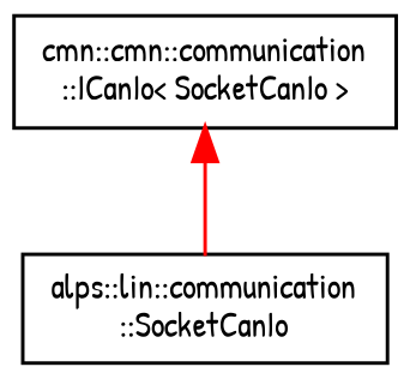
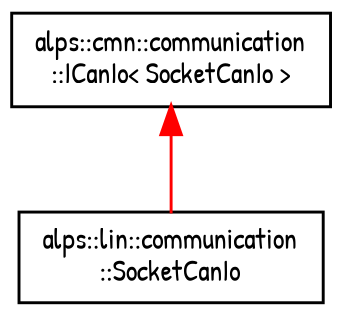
  digraph {
    rankdir=TB
    fontname="Patrick Hand"
    node [color=black fillcolor=white fontname="Patrick Hand" fontsize=10 shape=record style=filled]
-   n1 [height=0.2 label="cmn::cmn::communication\l::ICanIo\< SocketCanIo \>" width=0.4]
+   n1 [height=0.2 label="alps::cmn::communication\l::ICanIo\< SocketCanIo \>" width=0.4]
    n2 [height=0.2 label="alps::lin::communication\l::SocketCanIo" width=0.4]
    n1 -> n2 [color=red dir=back fontname="Patrick Hand" fontsize=10 labelfontname=Helvetica labelfontsize=10 style=solid]
  }
